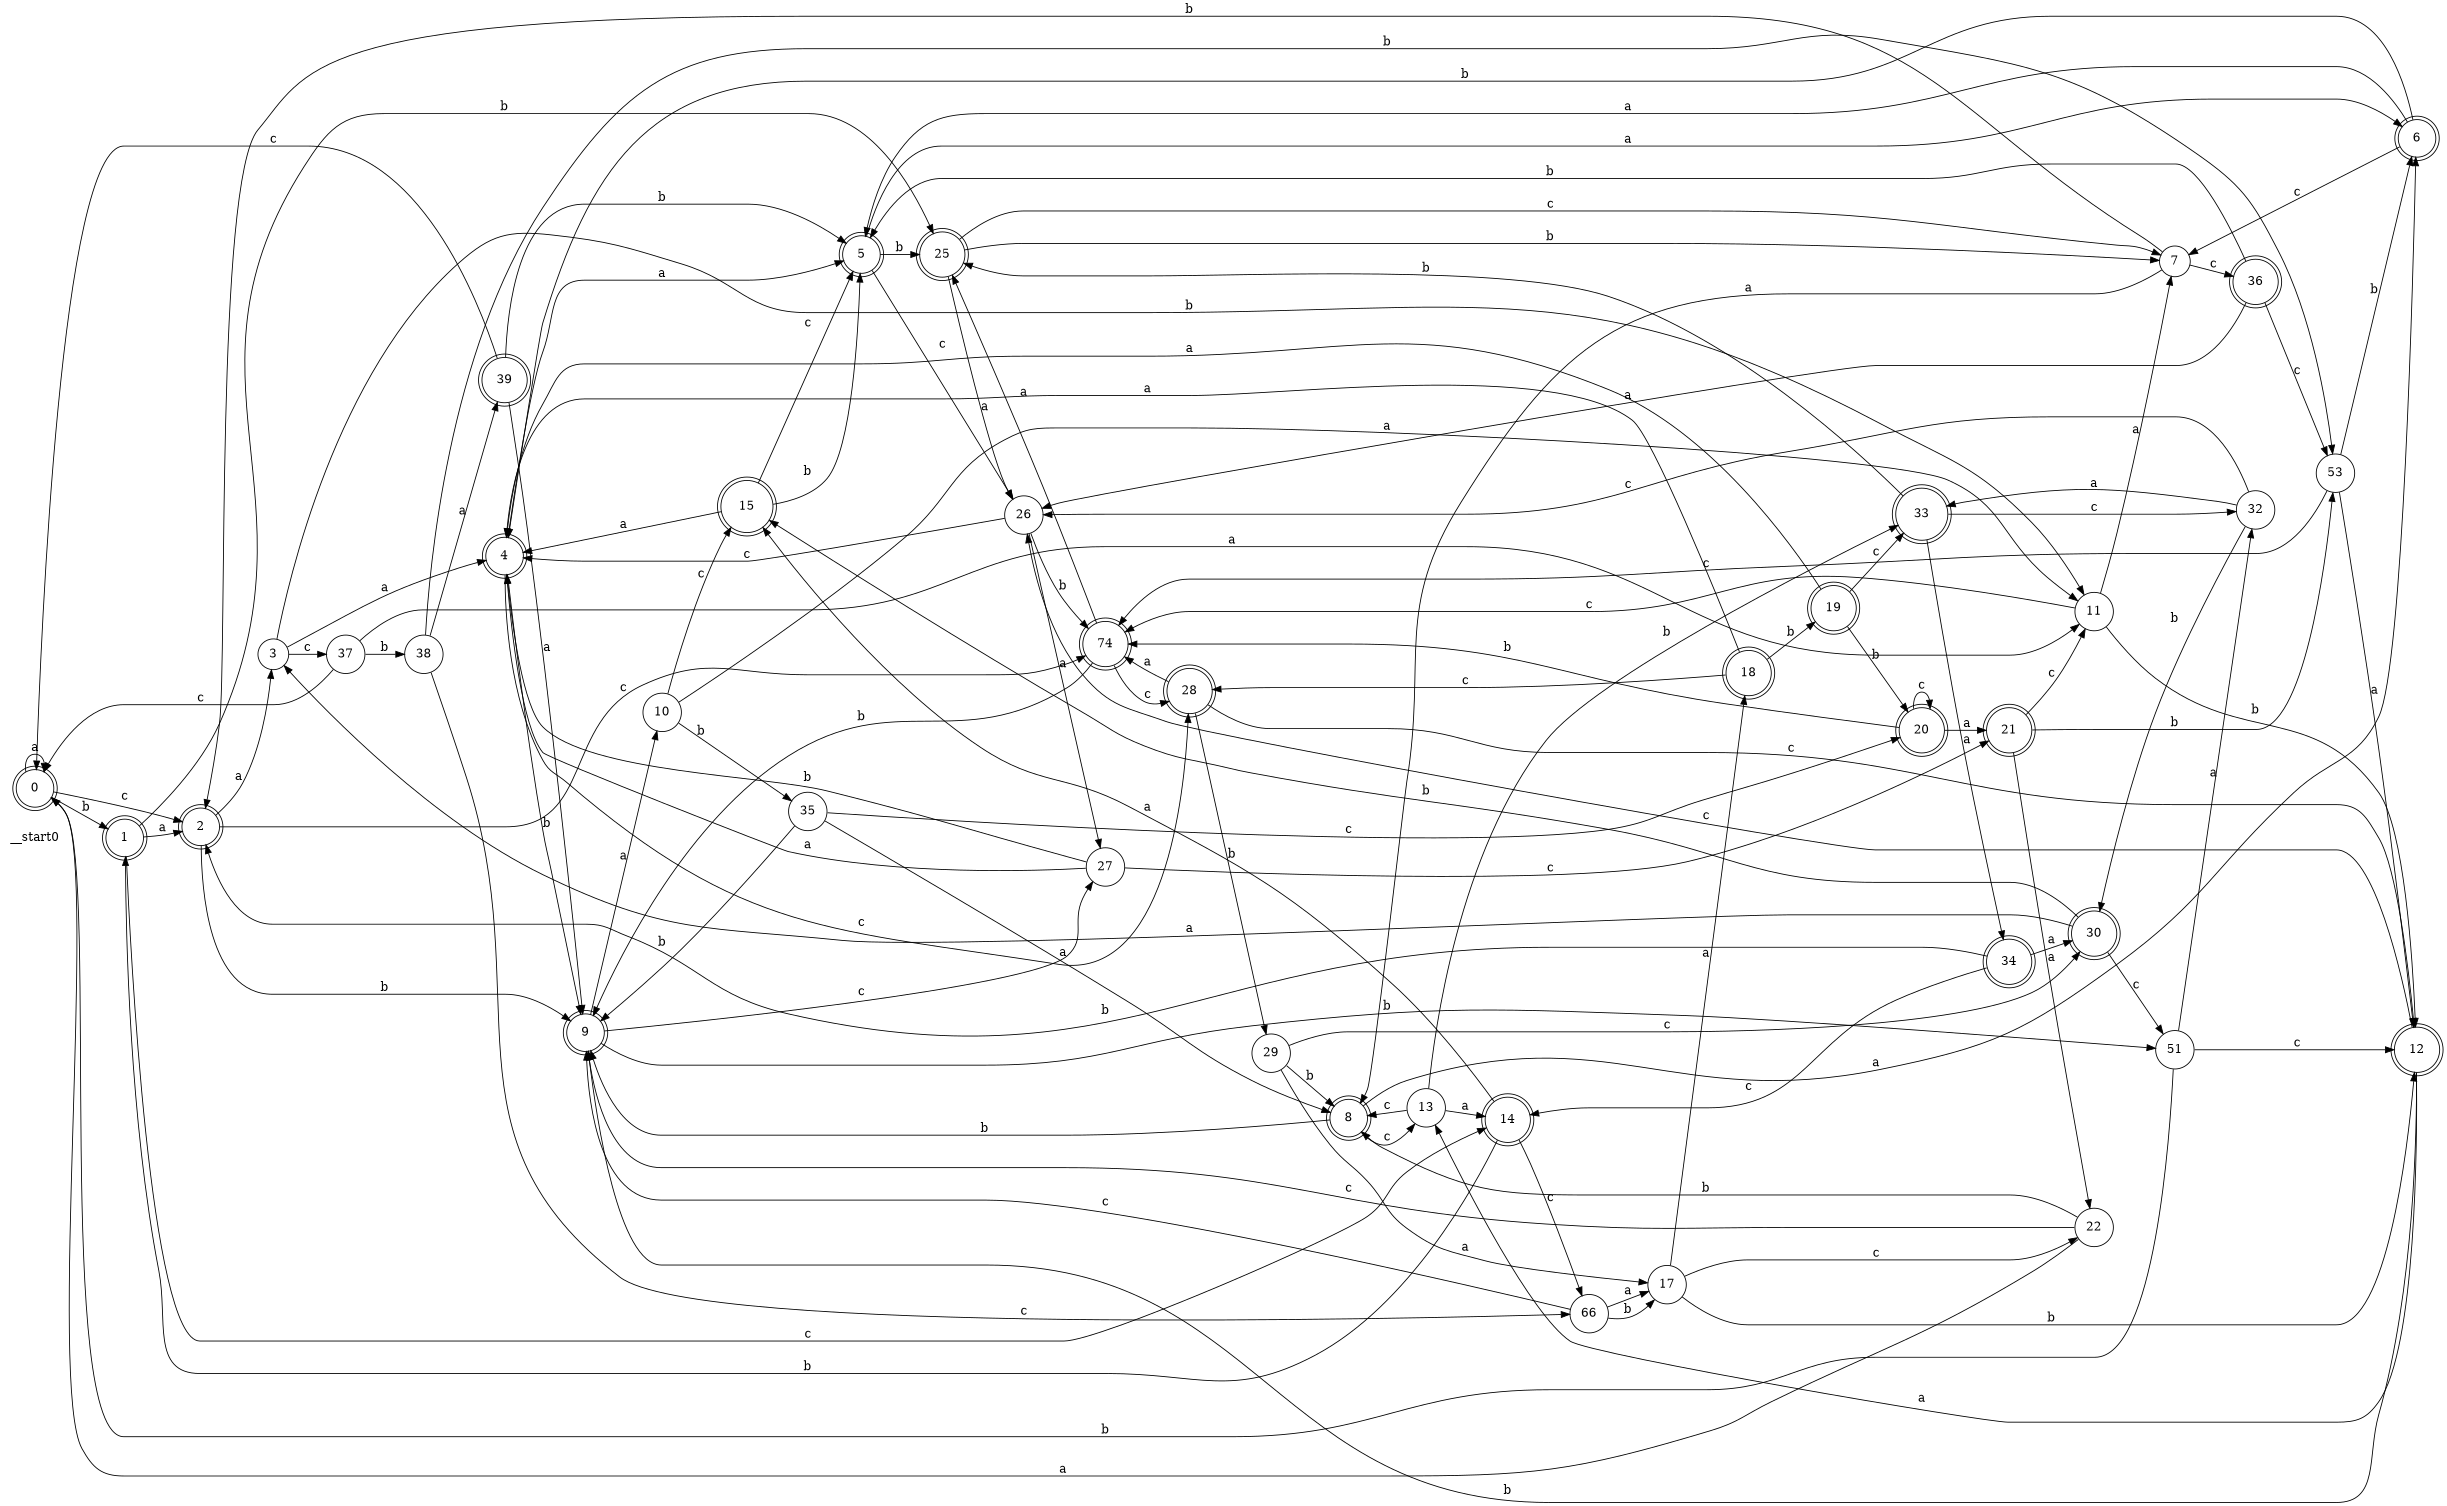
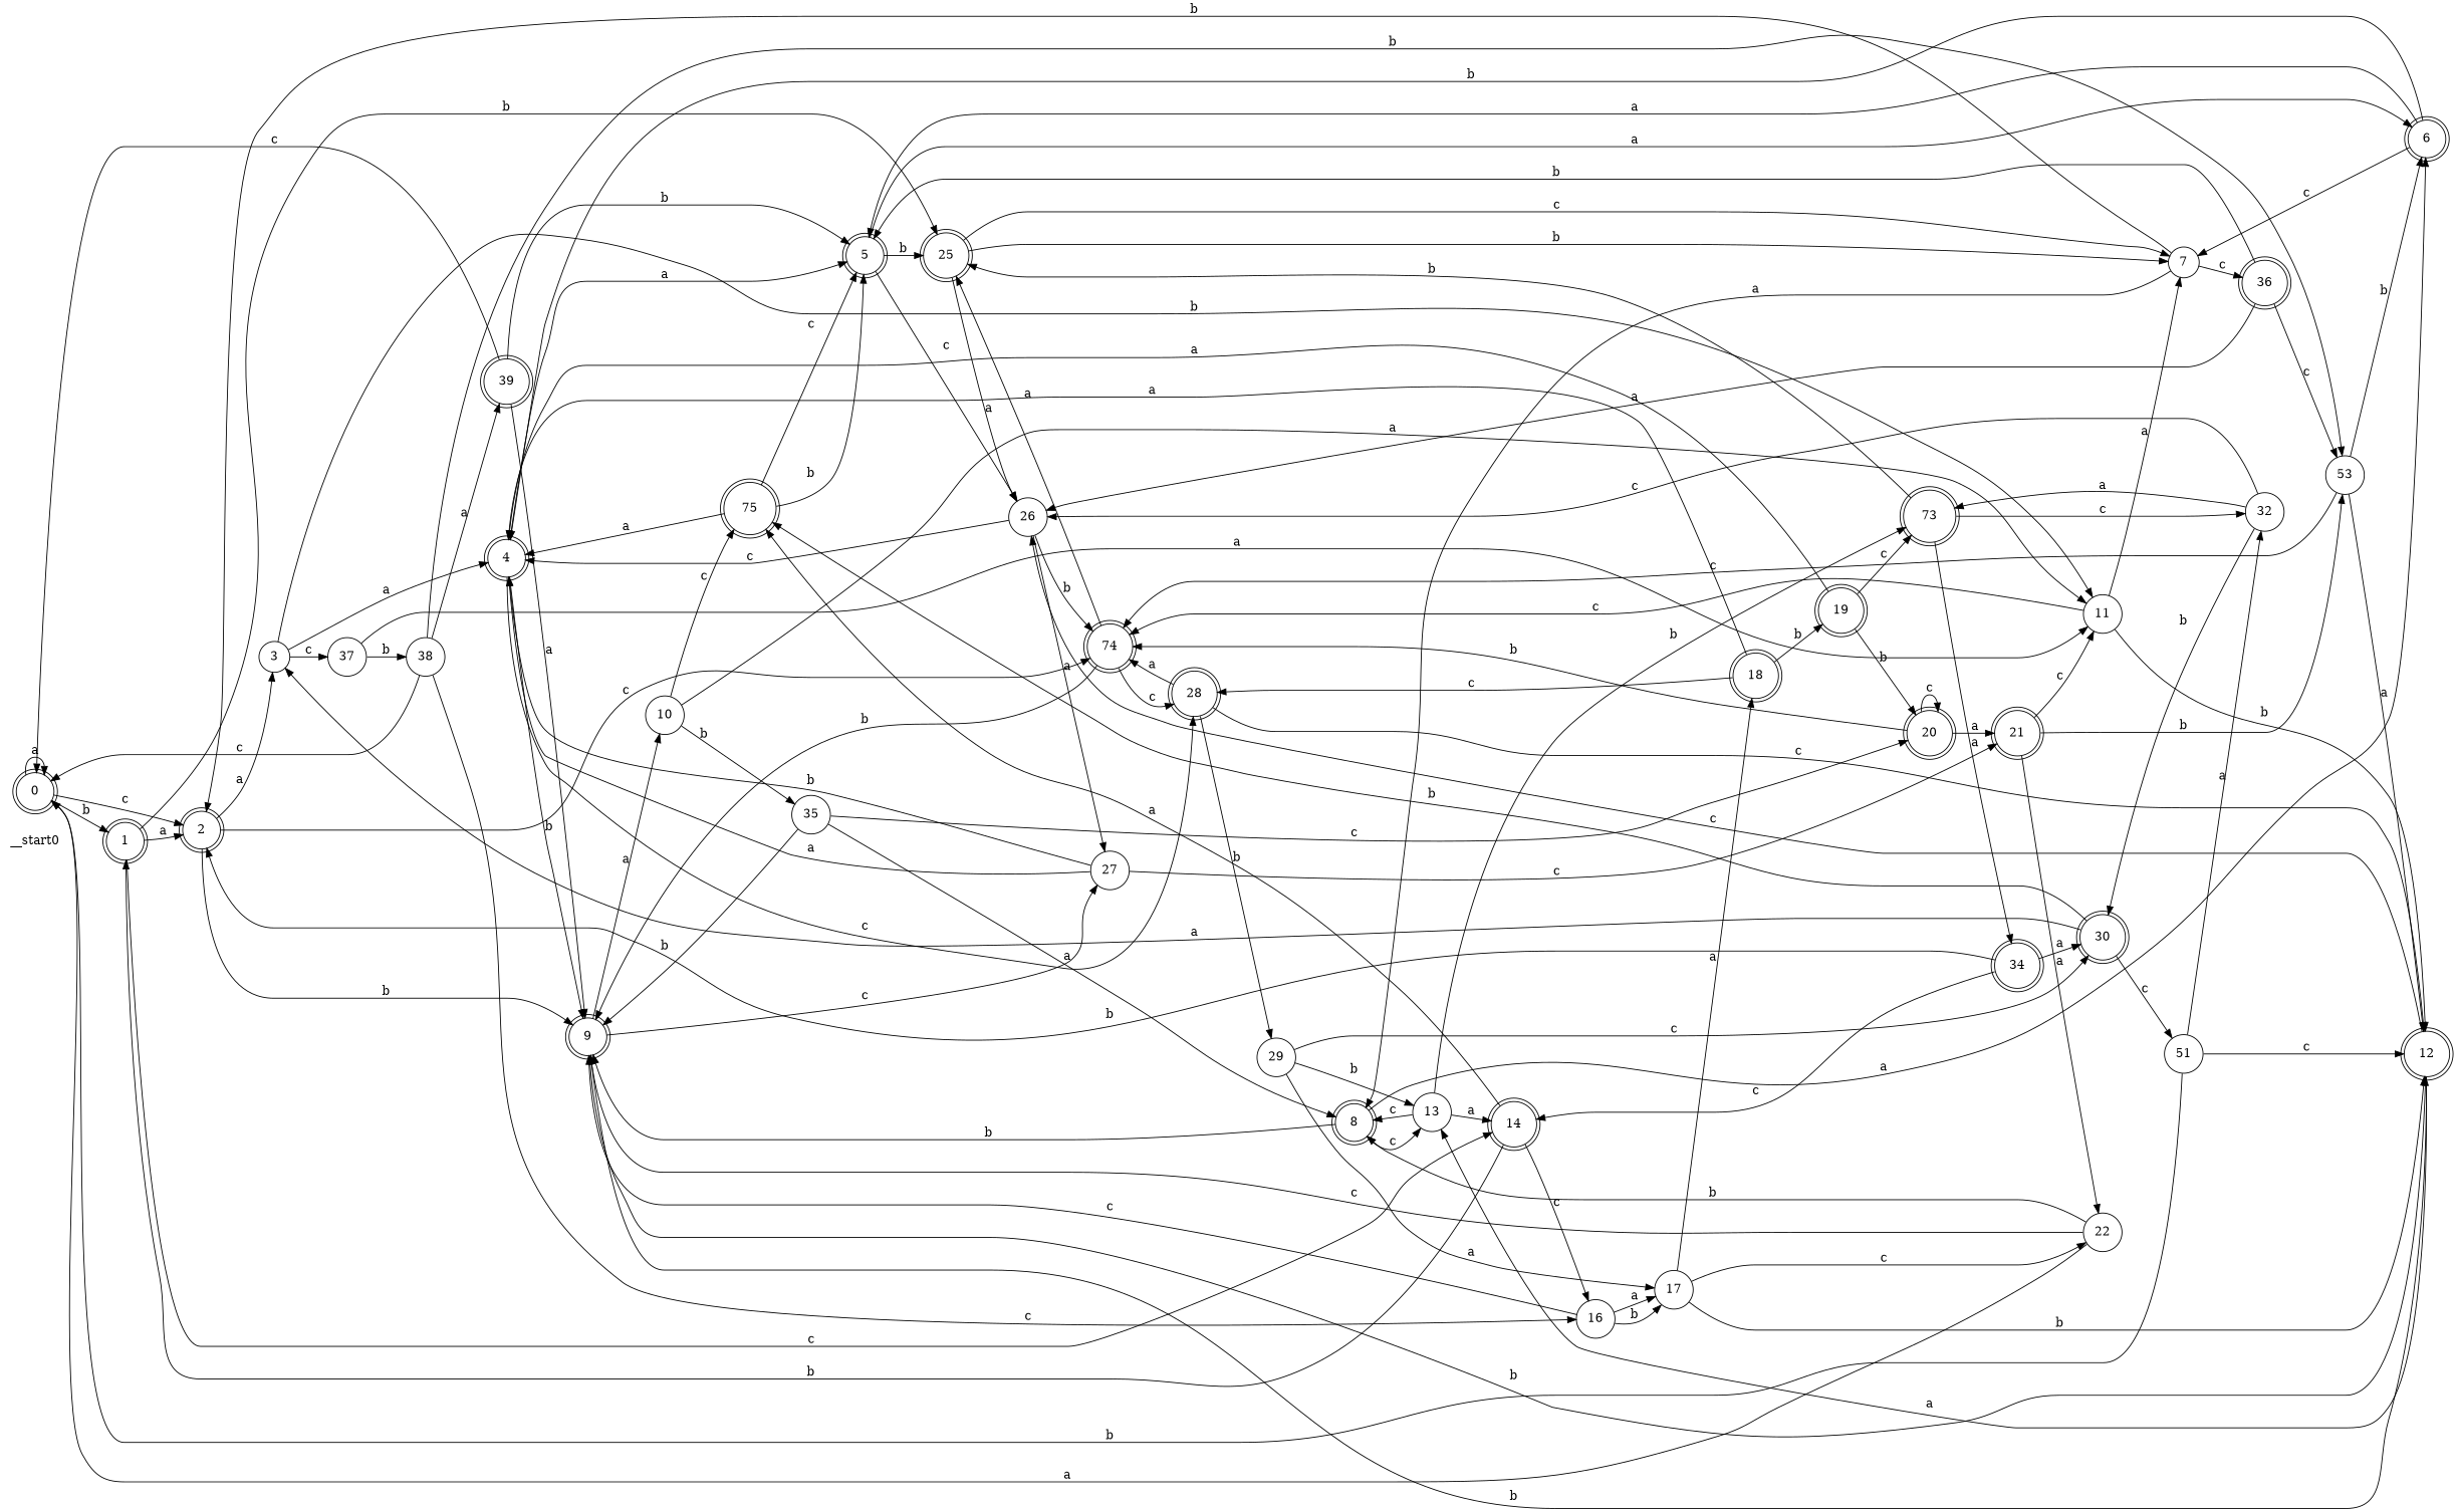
  digraph {
    fontname="DejaVu Serif"
    rankdir=LR
    node [fontname="DejaVu Serif" shape=doublecircle color=black fillcolor=white style="rounded,filled"]
    edge [fontname="DejaVu Serif"]
    __start0 [shape=none color="" fillcolor="" style=""]
    n2 [label=0]
    n3 [label=1]
    n4 [label=2]
    n5 [label=14]
    n6 [label=25]
    n7 [label=3 shape=circle style=filled]
    n8 [label=9]
    n9 [label=74]
-   n10 [label=15]
-   n11 [label=66 shape=circle style=filled]
+   n10 [label=75]
+   n11 [label=16 shape=circle style=filled]
    n12 [label=26 shape=circle style=filled]
    n13 [label=7 shape=circle style=filled]
    n14 [label=4]
    n15 [label=11 shape=circle style=filled]
    n16 [label=37 shape=circle style=filled]
    n17 [label=10 shape=circle style=filled]
    n18 [label=12]
    n19 [label=27 shape=circle style=filled]
    n20 [label=28]
    n21 [label=5]
    n22 [label=38 shape=circle style=filled]
    n23 [label=6]
    n24 [label=29 shape=circle style=filled]
    n25 [label=8]
    n26 [label=36]
    n27 [label=13 shape=circle style=filled]
    n28 [label=53 shape=circle style=filled]
-   n29 [label=33]
+   n29 [label=73]
    n30 [label=35 shape=circle style=filled]
    n31 [label=21]
    n32 [label=20]
    n33 [label=32 shape=circle style=filled]
    n34 [label=34]
    n35 [label=17 shape=circle style=filled]
    n36 [label=18]
    n37 [label=22 shape=circle style=filled]
    n38 [label=19]
    n39 [label=30]
    n40 [label=51 shape=circle style=filled]
    n41 [label=39]
    n2 -> n2 [label=a]
    n2 -> n3 [label=b]
    n2 -> n4 [label=c]
    n3 -> n4 [label=a]
    n3 -> n5 [label=c]
    n3 -> n6 [label=b]
    n4 -> n7 [label=a]
    n4 -> n8 [label=b]
    n4 -> n9 [label=c]
    n5 -> n3 [label=b]
    n5 -> n10 [label=a]
    n5 -> n11 [label=c]
    n6 -> n12 [label=a]
    n6 -> n13 [label=b]
    n6 -> n13 [label=c]
    n7 -> n14 [label=a]
    n7 -> n15 [label=b]
    n7 -> n16 [label=c]
    n8 -> n17 [label=a]
-   n8 -> n40 [label=b]
+   n8 -> n18 [label=b]
    n8 -> n19 [label=c]
    n9 -> n6 [label=a]
    n9 -> n8 [label=b]
    n9 -> n20 [label=c]
    n10 -> n14 [label=a]
    n10 -> n21 [label=b]
    n10 -> n21 [label=c]
    n11 -> n8 [label=c]
    n11 -> n35 [label=a]
    n11 -> n35 [label=b]
    n12 -> n9 [label=b]
    n12 -> n14 [label=c]
    n12 -> n19 [label=a]
    n13 -> n4 [label=b]
    n13 -> n25 [label=a]
    n13 -> n26 [label=c]
    n14 -> n8 [label=b]
    n14 -> n20 [label=c]
    n14 -> n21 [label=a]
    n15 -> n9 [label=c]
    n15 -> n13 [label=a]
    n15 -> n18 [label=b]
-   n16 -> n2 [label=c]
+   n22 -> n2 [label=c]
    n16 -> n15 [label=a]
    n16 -> n22 [label=b]
    n17 -> n10 [label=c]
    n17 -> n15 [label=a]
    n17 -> n30 [label=b]
    n18 -> n8 [label=b]
    n18 -> n12 [label=c]
    n18 -> n27 [label=a]
    n19 -> n14 [label=a]
    n19 -> n14 [label=b]
    n19 -> n31 [label=c]
    n20 -> n9 [label=a]
    n20 -> n18 [label=c]
    n20 -> n24 [label=b]
    n21 -> n6 [label=b]
    n21 -> n12 [label=c]
    n21 -> n23 [label=a]
    n22 -> n11 [label=c]
    n22 -> n28 [label=b]
    n22 -> n41 [label=a]
    n23 -> n13 [label=c]
    n23 -> n14 [label=b]
    n23 -> n21 [label=a]
-   n24 -> n25 [label=b]
+   n24 -> n27 [label=b]
    n24 -> n35 [label=a]
    n24 -> n39 [label=c]
    n25 -> n8 [label=b]
    n25 -> n23 [label=a]
    n25 -> n27 [label=c]
    n26 -> n12 [label=a]
    n26 -> n21 [label=b]
    n26 -> n28 [label=c]
    n27 -> n5 [label=a]
    n27 -> n25 [label=c]
    n27 -> n29 [label=b]
    n28 -> n9 [label=c]
    n28 -> n18 [label=a]
    n28 -> n23 [label=b]
    n29 -> n6 [label=b]
    n29 -> n33 [label=c]
    n29 -> n34 [label=a]
    n30 -> n8 [label=b]
    n30 -> n25 [label=a]
    n30 -> n32 [label=c]
    n31 -> n15 [label=c]
    n31 -> n28 [label=b]
    n31 -> n37 [label=a]
    n32 -> n9 [label=b]
    n32 -> n31 [label=a]
    n32 -> n32 [label=c]
    n33 -> n12 [label=c]
    n33 -> n29 [label=a]
    n33 -> n39 [label=b]
    n34 -> n4 [label=b]
    n34 -> n5 [label=c]
    n34 -> n39 [label=a]
    n35 -> n18 [label=b]
    n35 -> n36 [label=a]
    n35 -> n37 [label=c]
    n36 -> n14 [label=a]
    n36 -> n20 [label=c]
    n36 -> n38 [label=b]
    n37 -> n2 [label=a]
    n37 -> n8 [label=c]
    n37 -> n25 [label=b]
    n38 -> n14 [label=a]
    n38 -> n29 [label=c]
    n38 -> n32 [label=b]
    n39 -> n7 [label=a]
    n39 -> n10 [label=b]
    n39 -> n40 [label=c]
    n40 -> n2 [label=b]
    n40 -> n18 [label=c]
    n40 -> n33 [label=a]
    n41 -> n2 [label=c]
    n41 -> n8 [label=a]
    n41 -> n21 [label=b]
  }
